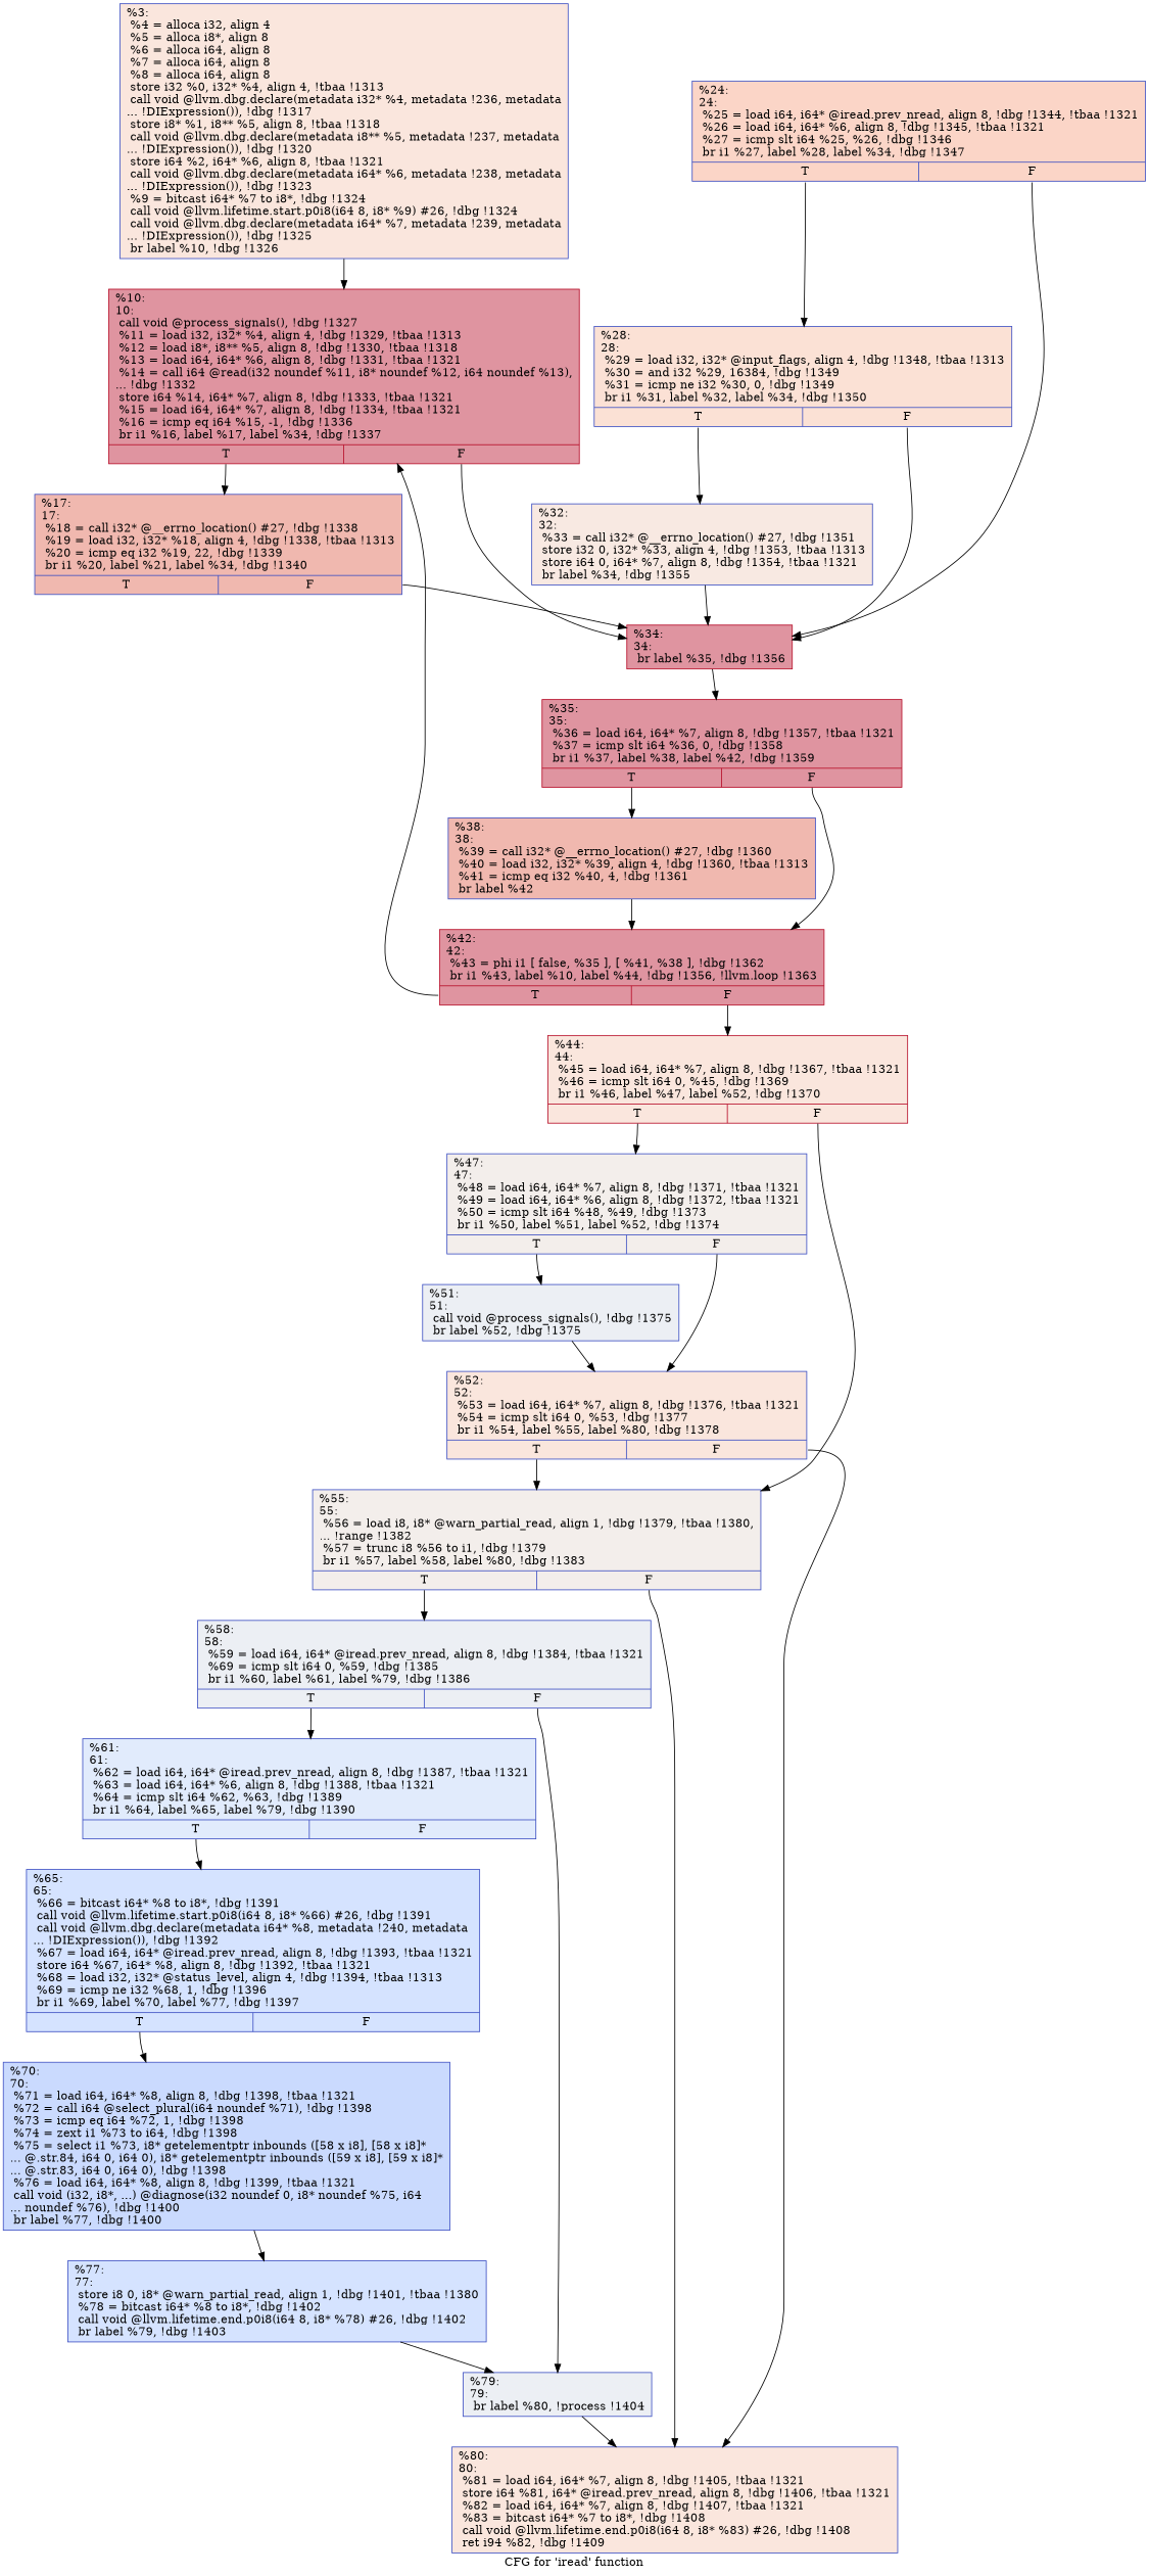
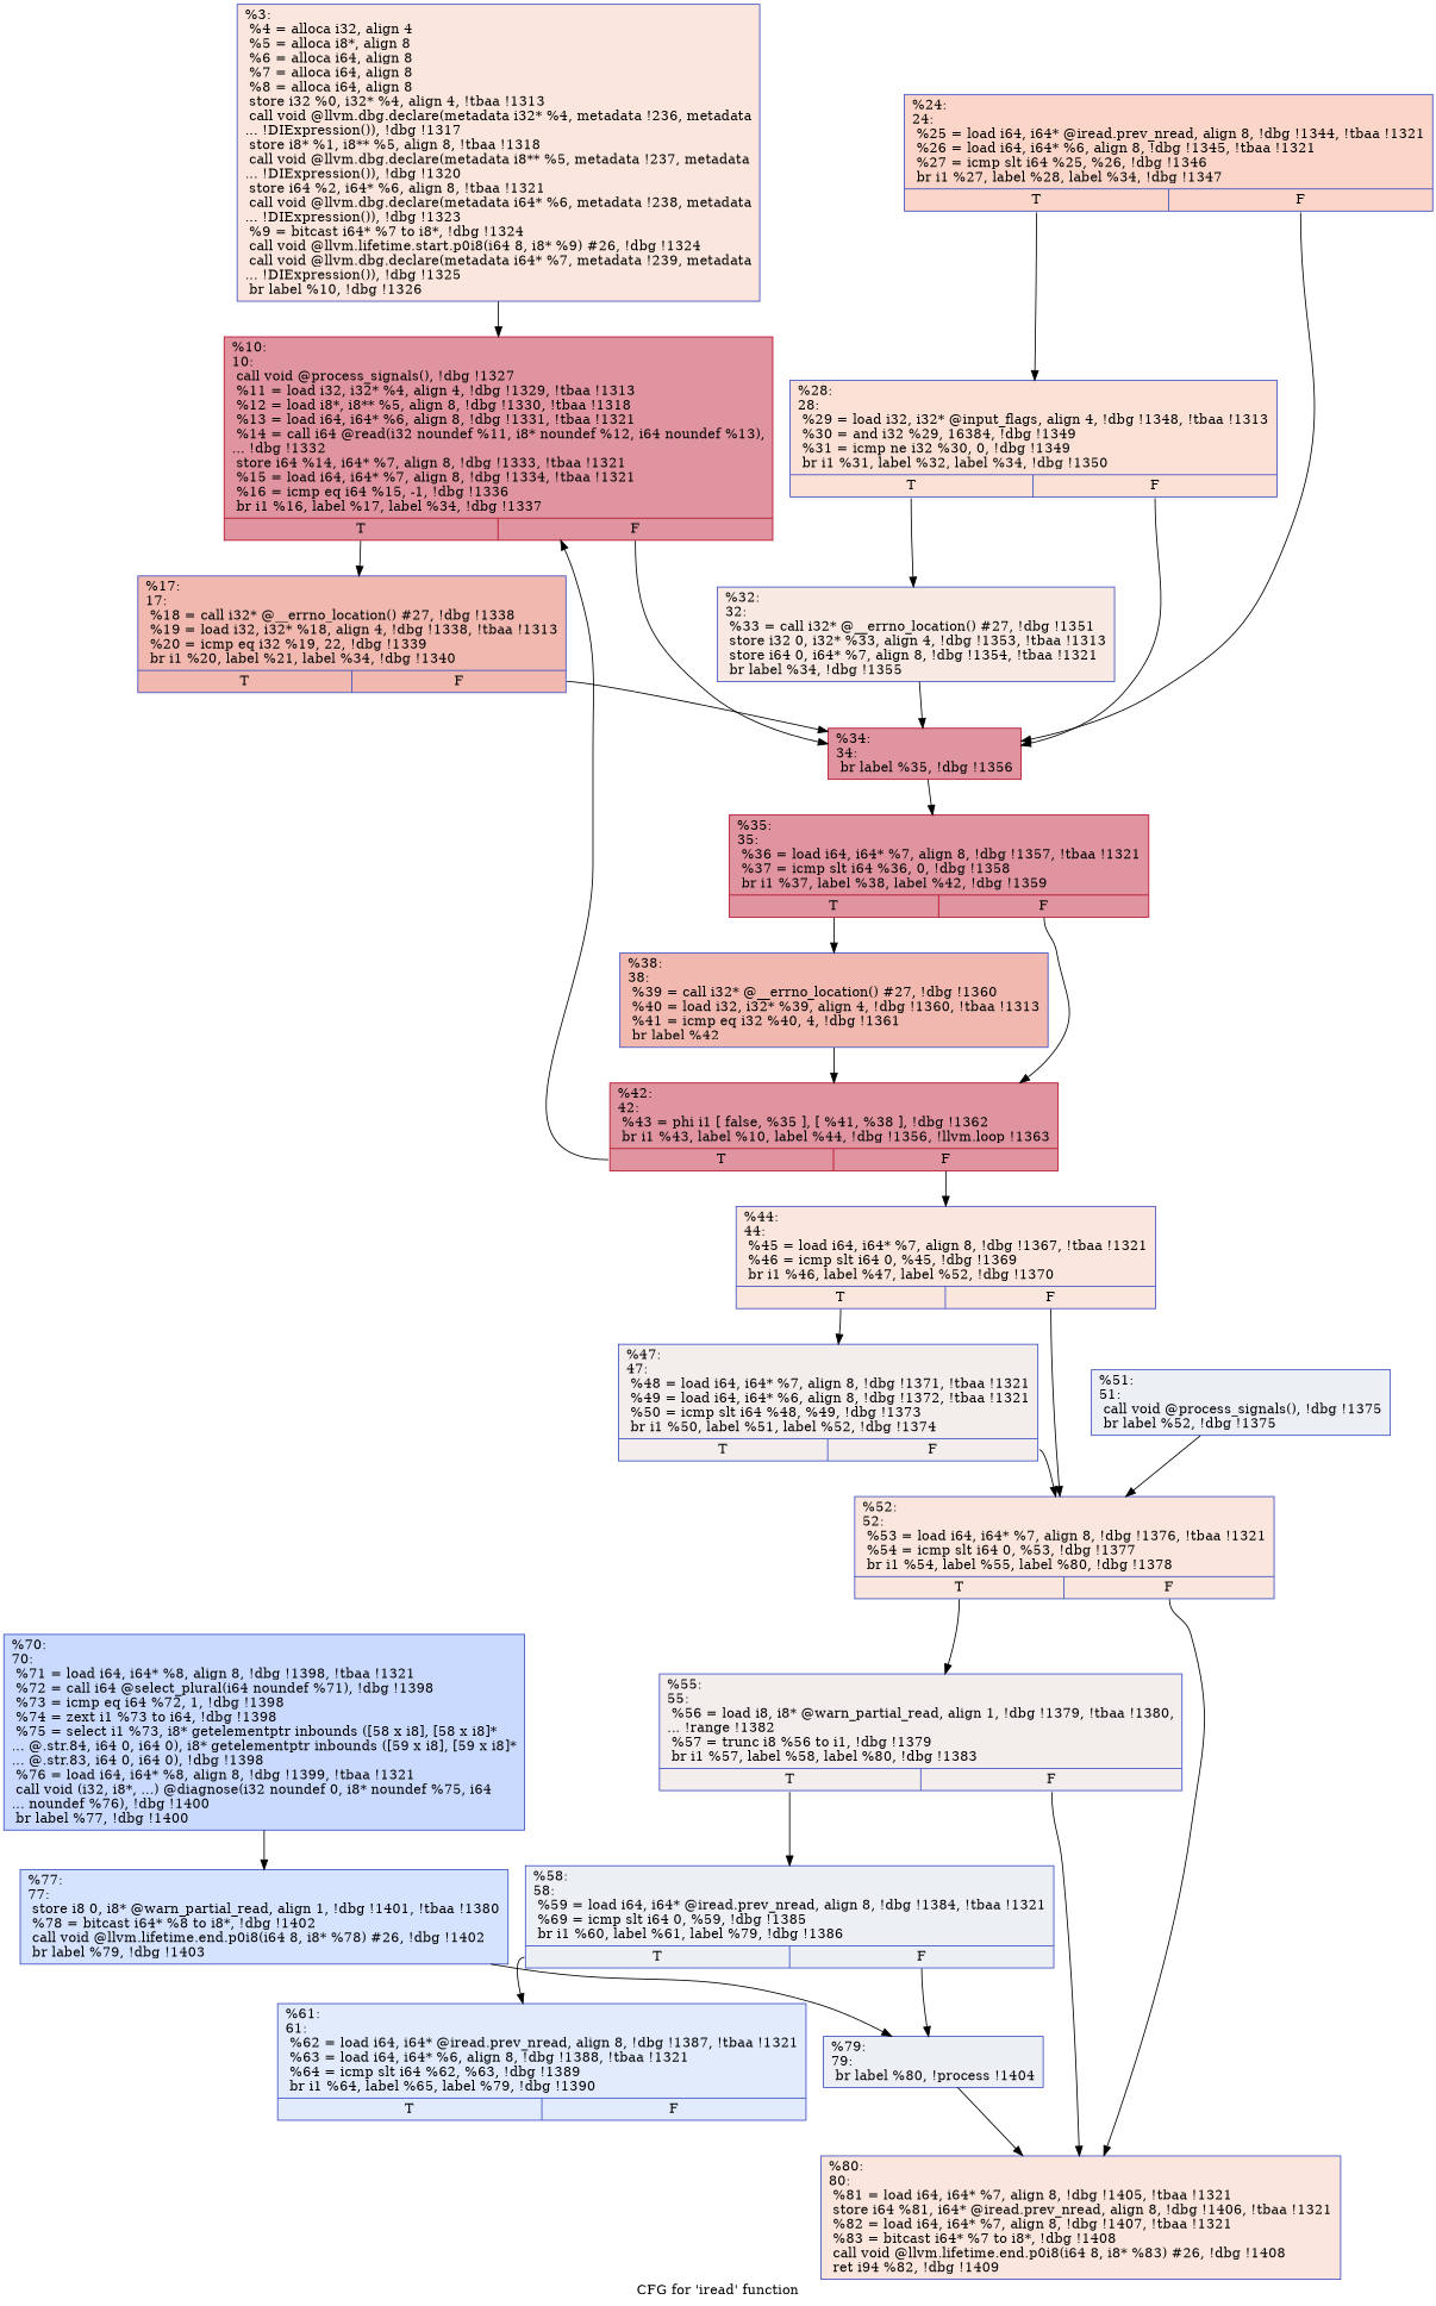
  digraph {
    label="CFG for 'iread' function"
    node [color="#3d50c3ff" fillcolor="#f3c7b170" shape=record style=filled]
    edge [tailport=s0]
    n1 [label="{%3:\l  %4 = alloca i32, align 4\l  %5 = alloca i8*, align 8\l  %6 = alloca i64, align 8\l  %7 = alloca i64, align 8\l  %8 = alloca i64, align 8\l  store i32 %0, i32* %4, align 4, !tbaa !1313\l  call void @llvm.dbg.declare(metadata i32* %4, metadata !236, metadata\l... !DIExpression()), !dbg !1317\l  store i8* %1, i8** %5, align 8, !tbaa !1318\l  call void @llvm.dbg.declare(metadata i8** %5, metadata !237, metadata\l... !DIExpression()), !dbg !1320\l  store i64 %2, i64* %6, align 8, !tbaa !1321\l  call void @llvm.dbg.declare(metadata i64* %6, metadata !238, metadata\l... !DIExpression()), !dbg !1323\l  %9 = bitcast i64* %7 to i8*, !dbg !1324\l  call void @llvm.lifetime.start.p0i8(i64 8, i8* %9) #26, !dbg !1324\l  call void @llvm.dbg.declare(metadata i64* %7, metadata !239, metadata\l... !DIExpression()), !dbg !1325\l  br label %10, !dbg !1326\l}"]
    n2 [color="#b70d28ff" fillcolor="#b70d2870" label="{%10:\l10:                                               \l  call void @process_signals(), !dbg !1327\l  %11 = load i32, i32* %4, align 4, !dbg !1329, !tbaa !1313\l  %12 = load i8*, i8** %5, align 8, !dbg !1330, !tbaa !1318\l  %13 = load i64, i64* %6, align 8, !dbg !1331, !tbaa !1321\l  %14 = call i64 @read(i32 noundef %11, i8* noundef %12, i64 noundef %13),\l... !dbg !1332\l  store i64 %14, i64* %7, align 8, !dbg !1333, !tbaa !1321\l  %15 = load i64, i64* %7, align 8, !dbg !1334, !tbaa !1321\l  %16 = icmp eq i64 %15, -1, !dbg !1336\l  br i1 %16, label %17, label %34, !dbg !1337\l|{<s0>T|<s1>F}}"]
    n3 [fillcolor="#dc5d4a70" label="{%17:\l17:                                               \l  %18 = call i32* @__errno_location() #27, !dbg !1338\l  %19 = load i32, i32* %18, align 4, !dbg !1338, !tbaa !1313\l  %20 = icmp eq i32 %19, 22, !dbg !1339\l  br i1 %20, label %21, label %34, !dbg !1340\l|{<s0>T|<s1>F}}"]
    n4 [color="#b70d28ff" fillcolor="#b70d2870" label="{%34:\l34:                                               \l  br label %35, !dbg !1356\l}"]
    n5 [color="#b70d28ff" fillcolor="#b70d2870" label="{%35:\l35:                                               \l  %36 = load i64, i64* %7, align 8, !dbg !1357, !tbaa !1321\l  %37 = icmp slt i64 %36, 0, !dbg !1358\l  br i1 %37, label %38, label %42, !dbg !1359\l|{<s0>T|<s1>F}}"]
    n6 [fillcolor="#dc5d4a70" label="{%38:\l38:                                               \l  %39 = call i32* @__errno_location() #27, !dbg !1360\l  %40 = load i32, i32* %39, align 4, !dbg !1360, !tbaa !1313\l  %41 = icmp eq i32 %40, 4, !dbg !1361\l  br label %42\l}"]
    n7 [color="#b70d28ff" fillcolor="#b70d2870" label="{%42:\l42:                                               \l  %43 = phi i1 [ false, %35 ], [ %41, %38 ], !dbg !1362\l  br i1 %43, label %10, label %44, !dbg !1356, !llvm.loop !1363\l|{<s0>T|<s1>F}}"]
    n8 [fillcolor="#f5a08170" label="{%24:\l24:                                               \l  %25 = load i64, i64* @iread.prev_nread, align 8, !dbg !1344, !tbaa !1321\l  %26 = load i64, i64* %6, align 8, !dbg !1345, !tbaa !1321\l  %27 = icmp slt i64 %25, %26, !dbg !1346\l  br i1 %27, label %28, label %34, !dbg !1347\l|{<s0>T|<s1>F}}"]
    n9 [fillcolor="#f7bca170" label="{%28:\l28:                                               \l  %29 = load i32, i32* @input_flags, align 4, !dbg !1348, !tbaa !1313\l  %30 = and i32 %29, 16384, !dbg !1349\l  %31 = icmp ne i32 %30, 0, !dbg !1349\l  br i1 %31, label %32, label %34, !dbg !1350\l|{<s0>T|<s1>F}}"]
    n10 [fillcolor="#efcebd70" label="{%32:\l32:                                               \l  %33 = call i32* @__errno_location() #27, !dbg !1351\l  store i32 0, i32* %33, align 4, !dbg !1353, !tbaa !1313\l  store i64 0, i64* %7, align 8, !dbg !1354, !tbaa !1321\l  br label %34, !dbg !1355\l}"]
-   n11 [color="#b70d28ff" label="{%44:\l44:                                               \l  %45 = load i64, i64* %7, align 8, !dbg !1367, !tbaa !1321\l  %46 = icmp slt i64 0, %45, !dbg !1369\l  br i1 %46, label %47, label %52, !dbg !1370\l|{<s0>T|<s1>F}}"]
+   n11 [label="{%44:\l44:                                               \l  %45 = load i64, i64* %7, align 8, !dbg !1367, !tbaa !1321\l  %46 = icmp slt i64 0, %45, !dbg !1369\l  br i1 %46, label %47, label %52, !dbg !1370\l|{<s0>T|<s1>F}}"]
    n12 [fillcolor="#e5d8d170" label="{%47:\l47:                                               \l  %48 = load i64, i64* %7, align 8, !dbg !1371, !tbaa !1321\l  %49 = load i64, i64* %6, align 8, !dbg !1372, !tbaa !1321\l  %50 = icmp slt i64 %48, %49, !dbg !1373\l  br i1 %50, label %51, label %52, !dbg !1374\l|{<s0>T|<s1>F}}"]
    n13 [label="{%52:\l52:                                               \l  %53 = load i64, i64* %7, align 8, !dbg !1376, !tbaa !1321\l  %54 = icmp slt i64 0, %53, !dbg !1377\l  br i1 %54, label %55, label %80, !dbg !1378\l|{<s0>T|<s1>F}}"]
    n14 [fillcolor="#d4dbe670" label="{%51:\l51:                                               \l  call void @process_signals(), !dbg !1375\l  br label %52, !dbg !1375\l}"]
    n15 [fillcolor="#e5d8d170" label="{%55:\l55:                                               \l  %56 = load i8, i8* @warn_partial_read, align 1, !dbg !1379, !tbaa !1380,\l... !range !1382\l  %57 = trunc i8 %56 to i1, !dbg !1379\l  br i1 %57, label %58, label %80, !dbg !1383\l|{<s0>T|<s1>F}}"]
    n16 [label="{%80:\l80:                                               \l  %81 = load i64, i64* %7, align 8, !dbg !1405, !tbaa !1321\l  store i64 %81, i64* @iread.prev_nread, align 8, !dbg !1406, !tbaa !1321\l  %82 = load i64, i64* %7, align 8, !dbg !1407, !tbaa !1321\l  %83 = bitcast i64* %7 to i8*, !dbg !1408\l  call void @llvm.lifetime.end.p0i8(i64 8, i8* %83) #26, !dbg !1408\l  ret i94 %82, !dbg !1409\l}"]
    n17 [fillcolor="#d4dbe670" label="{%58:\l58:                                               \l  %59 = load i64, i64* @iread.prev_nread, align 8, !dbg !1384, !tbaa !1321\l  %69 = icmp slt i64 0, %59, !dbg !1385\l  br i1 %60, label %61, label %79, !dbg !1386\l|{<s0>T|<s1>F}}"]
    n18 [fillcolor="#bbd1f870" label="{%61:\l61:                                               \l  %62 = load i64, i64* @iread.prev_nread, align 8, !dbg !1387, !tbaa !1321\l  %63 = load i64, i64* %6, align 8, !dbg !1388, !tbaa !1321\l  %64 = icmp slt i64 %62, %63, !dbg !1389\l  br i1 %64, label %65, label %79, !dbg !1390\l|{<s0>T|<s1>F}}"]
    n19 [fillcolor="#d4dbe670" label="{%79:\l79:                                               \l  br label %80, !process !1404\l}"]
-   n20 [fillcolor="#a1c0ff70" label="{%65:\l65:                                               \l  %66 = bitcast i64* %8 to i8*, !dbg !1391\l  call void @llvm.lifetime.start.p0i8(i64 8, i8* %66) #26, !dbg !1391\l  call void @llvm.dbg.declare(metadata i64* %8, metadata !240, metadata\l... !DIExpression()), !dbg !1392\l  %67 = load i64, i64* @iread.prev_nread, align 8, !dbg !1393, !tbaa !1321\l  store i64 %67, i64* %8, align 8, !dbg !1392, !tbaa !1321\l  %68 = load i32, i32* @status_level, align 4, !dbg !1394, !tbaa !1313\l  %69 = icmp ne i32 %68, 1, !dbg !1396\l  br i1 %69, label %70, label %77, !dbg !1397\l|{<s0>T|<s1>F}}"]
    n21 [fillcolor="#88abfd70" label="{%70:\l70:                                               \l  %71 = load i64, i64* %8, align 8, !dbg !1398, !tbaa !1321\l  %72 = call i64 @select_plural(i64 noundef %71), !dbg !1398\l  %73 = icmp eq i64 %72, 1, !dbg !1398\l  %74 = zext i1 %73 to i64, !dbg !1398\l  %75 = select i1 %73, i8* getelementptr inbounds ([58 x i8], [58 x i8]*\l... @.str.84, i64 0, i64 0), i8* getelementptr inbounds ([59 x i8], [59 x i8]*\l... @.str.83, i64 0, i64 0), !dbg !1398\l  %76 = load i64, i64* %8, align 8, !dbg !1399, !tbaa !1321\l  call void (i32, i8*, ...) @diagnose(i32 noundef 0, i8* noundef %75, i64\l... noundef %76), !dbg !1400\l  br label %77, !dbg !1400\l}"]
    n22 [fillcolor="#a1c0ff70" label="{%77:\l77:                                               \l  store i8 0, i8* @warn_partial_read, align 1, !dbg !1401, !tbaa !1380\l  %78 = bitcast i64* %8 to i8*, !dbg !1402\l  call void @llvm.lifetime.end.p0i8(i64 8, i8* %78) #26, !dbg !1402\l  br label %79, !dbg !1403\l}"]
    n1 -> n2
    n2 -> n3
    n2 -> n4 [tailport=s1]
    n3 -> n4 [tailport=s1]
    n4 -> n5
    n5 -> n6
    n5 -> n7 [tailport=s1]
    n6 -> n7
    n7 -> n2
    n7 -> n11 [tailport=s1]
    n8 -> n4 [tailport=s1]
    n8 -> n9
    n9 -> n4 [tailport=s1]
    n9 -> n10
    n10 -> n4
    n11 -> n12
-   n11 -> n15 [tailport=s1]
+   n11 -> n13 [tailport=s1]
    n12 -> n13 [tailport=s1]
-   n12 -> n14
    n13 -> n15
    n13 -> n16 [tailport=s1]
    n14 -> n13
    n15 -> n16 [tailport=s1]
    n15 -> n17
    n17 -> n18
    n17 -> n19 [tailport=s1]
-   n18 -> n20
    n19 -> n16
-   n20 -> n21
    n21 -> n22
    n22 -> n19
  }
